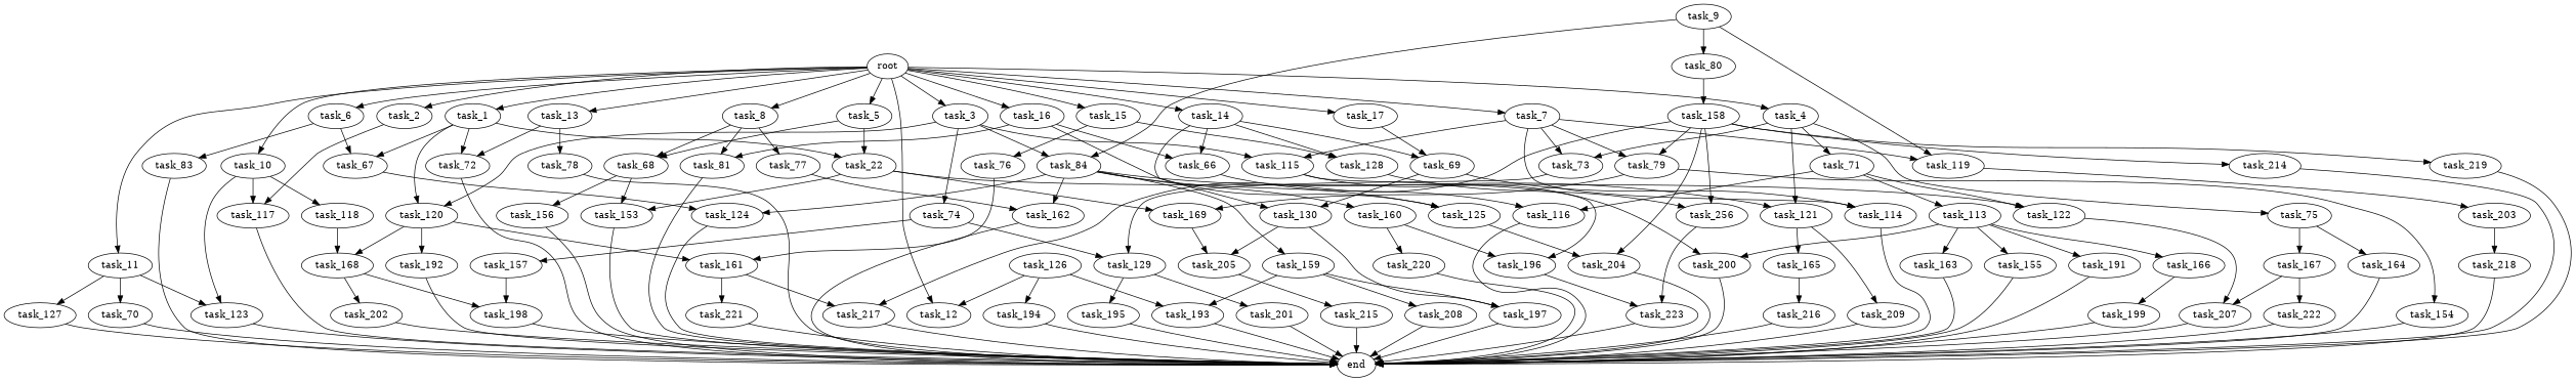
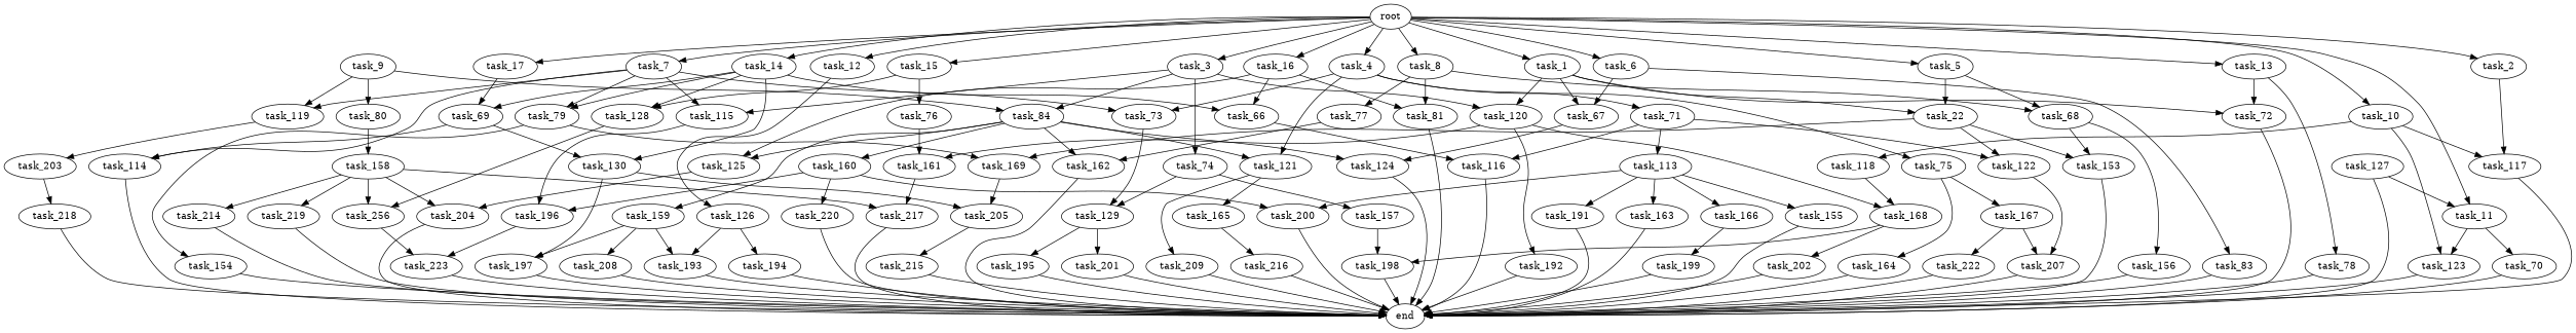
  digraph {
    task_67
    task_124
    end
    task_193
    task_12
    task_126
    task_194
    task_201
    n9 [label=task_22]
    task_5
    task_68
    task_169
    task_122
    task_153
    task_156
    task_217
    task_205
    task_207
    task_196
    task_223
    task_164
    task_17
    task_69
    task_130
    task_114
    task_2
    task_117
    task_121
    task_165
    task_209
    task_216
    task_208
    task_13
    task_72
    task_78
    task_161
-   task_221
    task_166
    task_199
    task_215
    task_79
    task_154
    task_77
    task_162
    task_163
    task_11
    task_123
    task_127
    task_70
    task_71
    task_116
    task_113
    task_155
    task_200
    task_191
    task_167
    task_222
    task_15
    task_76
    task_128
    n61 [label=task_256]
    task_84
    task_160
    task_159
    task_125
    task_220
    task_197
    task_204
    root
    task_8
    task_1
    task_3
    task_7
    task_4
    task_16
    task_6
    task_10
    task_14
    task_9
    task_119
    task_80
    task_81
    task_120
    task_74
    task_115
    task_73
    task_75
    task_66
    task_83
    task_118
    task_203
    task_218
    task_157
    task_129
    task_198
    task_195
    task_158
    task_192
    task_168
    task_214
    task_219
    task_202
    task_67 -> task_124
    task_124 -> end
    task_193 -> end
-   task_126 -> task_12
+   task_12 -> task_126
    task_126 -> task_193
    task_126 -> task_194
    task_194 -> end
    task_201 -> end
    n9 -> task_169
    n9 -> task_122
    n9 -> task_153
    task_5 -> n9
    task_5 -> task_68
    task_68 -> task_153
    task_68 -> task_156
    task_169 -> task_205
    task_122 -> task_207
    task_153 -> end
    task_156 -> end
    task_217 -> end
    task_205 -> task_215
    task_207 -> end
    task_196 -> task_223
    task_223 -> end
    task_164 -> end
    task_17 -> task_69
    task_69 -> task_130
    task_69 -> task_114
    task_130 -> task_205
    task_130 -> task_197
    task_114 -> end
    task_2 -> task_117
    task_117 -> end
    task_121 -> task_165
    task_121 -> task_209
    task_165 -> task_216
    task_209 -> end
    task_216 -> end
    task_208 -> end
    task_13 -> task_72
    task_13 -> task_78
    task_72 -> end
    task_78 -> end
    task_161 -> task_217
-   task_161 -> task_221
-   task_221 -> end
    task_166 -> task_199
    task_199 -> end
    task_215 -> end
    task_79 -> task_169
    task_79 -> task_154
    task_154 -> end
    task_77 -> task_162
    task_162 -> end
    task_163 -> end
    task_11 -> task_123
-   task_11 -> task_127
+   task_127 -> task_11
    task_11 -> task_70
    task_123 -> end
    task_127 -> end
    task_70 -> end
    task_71 -> task_122
    task_71 -> task_116
    task_71 -> task_113
    task_116 -> end
    task_113 -> task_166
    task_113 -> task_163
    task_113 -> task_155
    task_113 -> task_200
    task_113 -> task_191
    task_155 -> end
    task_200 -> end
    task_191 -> end
    task_167 -> task_207
    task_167 -> task_222
    task_222 -> end
    task_15 -> task_76
    task_15 -> task_128
    task_76 -> task_161
    task_128 -> n61
    n61 -> task_223
    task_84 -> task_124
    task_84 -> task_121
    task_84 -> task_162
    task_84 -> task_160
    task_84 -> task_159
    task_84 -> task_125
    task_160 -> task_196
-   task_115 -> task_200
+   task_160 -> task_200
    task_160 -> task_220
    task_159 -> task_193
    task_159 -> task_208
    task_159 -> task_197
    task_125 -> task_204
    task_220 -> end
    task_197 -> end
    task_204 -> end
    root -> task_12
    root -> task_5
    root -> task_17
    root -> task_2
    root -> task_13
    root -> task_11
    root -> task_15
    root -> task_8
    root -> task_1
    root -> task_3
    root -> task_7
    root -> task_4
    root -> task_16
    root -> task_6
    root -> task_10
    root -> task_14
    task_8 -> task_68
    task_8 -> task_77
    task_8 -> task_81
    task_1 -> task_67
    task_1 -> n9
    task_1 -> task_72
    task_1 -> task_120
    task_3 -> task_84
    task_3 -> task_120
    task_3 -> task_74
    task_3 -> task_115
    task_7 -> task_114
    task_7 -> task_79
    task_7 -> task_119
    task_7 -> task_115
    task_7 -> task_73
    task_4 -> task_121
    task_4 -> task_71
    task_4 -> task_73
    task_4 -> task_75
    task_16 -> task_125
    task_16 -> task_81
    task_16 -> task_66
    task_6 -> task_67
    task_6 -> task_83
    task_10 -> task_117
    task_10 -> task_123
    task_10 -> task_118
    task_14 -> task_69
    task_14 -> task_130
-   task_158 -> task_79
+   task_14 -> task_79
    task_14 -> task_128
    task_14 -> task_66
    task_9 -> task_84
    task_9 -> task_119
    task_9 -> task_80
    task_119 -> task_203
    task_80 -> task_158
    task_81 -> end
    task_120 -> task_161
    task_120 -> task_192
    task_120 -> task_168
    task_74 -> task_157
    task_74 -> task_129
    task_115 -> task_196
    task_73 -> task_129
    task_75 -> task_164
    task_75 -> task_167
    task_66 -> task_116
    task_83 -> end
    task_118 -> task_168
    task_203 -> task_218
    task_218 -> end
    task_157 -> task_198
    task_129 -> task_201
    task_129 -> task_195
    task_198 -> end
    task_195 -> end
    task_158 -> task_217
    task_158 -> n61
    task_158 -> task_204
    task_158 -> task_214
    task_158 -> task_219
    task_192 -> end
    task_168 -> task_198
    task_168 -> task_202
    task_214 -> end
    task_219 -> end
    task_202 -> end
  }
